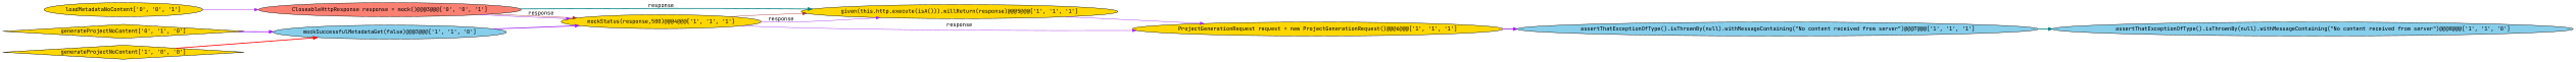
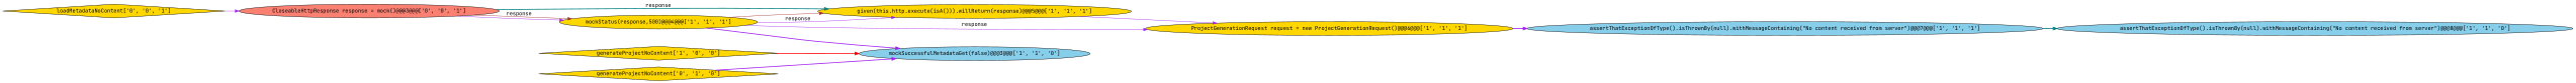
  digraph {
    fontname="JetBrains Mono"
    rankdir=LR
    node [fillcolor=gold fontname="JetBrains Mono" shape=ellipse style=filled]
    edge [color=purple fontname="JetBrains Mono" style=solid]
    n1 [fillcolor=skyblue label="assertThatExceptionOfType().isThrownBy(null).withMessageContaining(\"No content received from server\")@@@7@@@['1', '1', '1']"]
    n2 [fillcolor=skyblue label="assertThatExceptionOfType().isThrownBy(null).withMessageContaining(\"No content received from server\")@@@8@@@['1', '1', '0']"]
    n3 [label="generateProjectNoContent['0', '1', '0']" shape=diamond]
    n4 [fillcolor=skyblue label="mockSuccessfulMetadataGet(false)@@@3@@@['1', '1', '0']"]
    n5 [label="mockStatus(response,500)@@@4@@@['1', '1', '1']"]
-   n6 [label="loadMetadataNoContent['0', '0', '1']"]
+   n6 [label="loadMetadataNoContent['0', '0', '1']" shape=diamond]
    n7 [fillcolor=salmon label="CloseableHttpResponse response = mock()@@@3@@@['0', '0', '1']"]
    n8 [label="given(this.http.execute(isA())).willReturn(response)@@@5@@@['1', '1', '1']"]
    n9 [label="ProjectGenerationRequest request = new ProjectGenerationRequest()@@@6@@@['1', '1', '1']"]
    n10 [label="generateProjectNoContent['1', '0', '0']" shape=diamond]
    n1 -> n2 [color=teal style=bold]
    n3 -> n4 [style=bold]
-   n4 -> n5 [style=bold]
+   n5 -> n4 [style=bold]
    n5 -> n8 [color=brown]
    n5 -> n8 [label=response]
    n5 -> n9 [label=response]
    n6 -> n7
    n7 -> n5 [color=brown label=response]
    n7 -> n5
    n7 -> n8 [color=teal label=response style=bold]
    n8 -> n9
    n9 -> n1 [style=bold]
    n10 -> n4 [color=red style=bold]
  }
